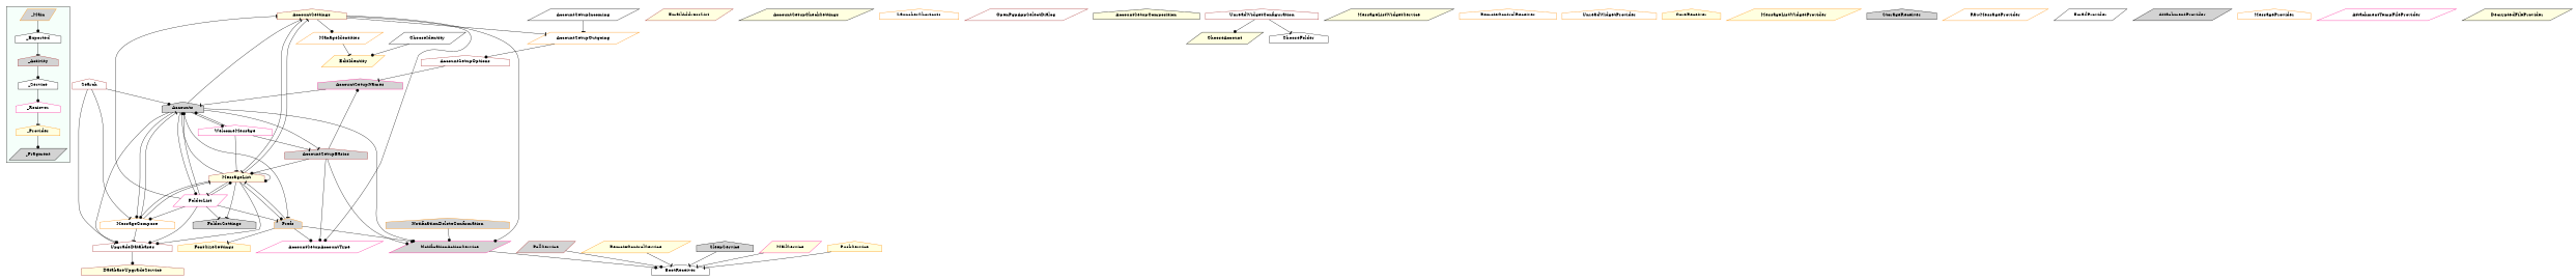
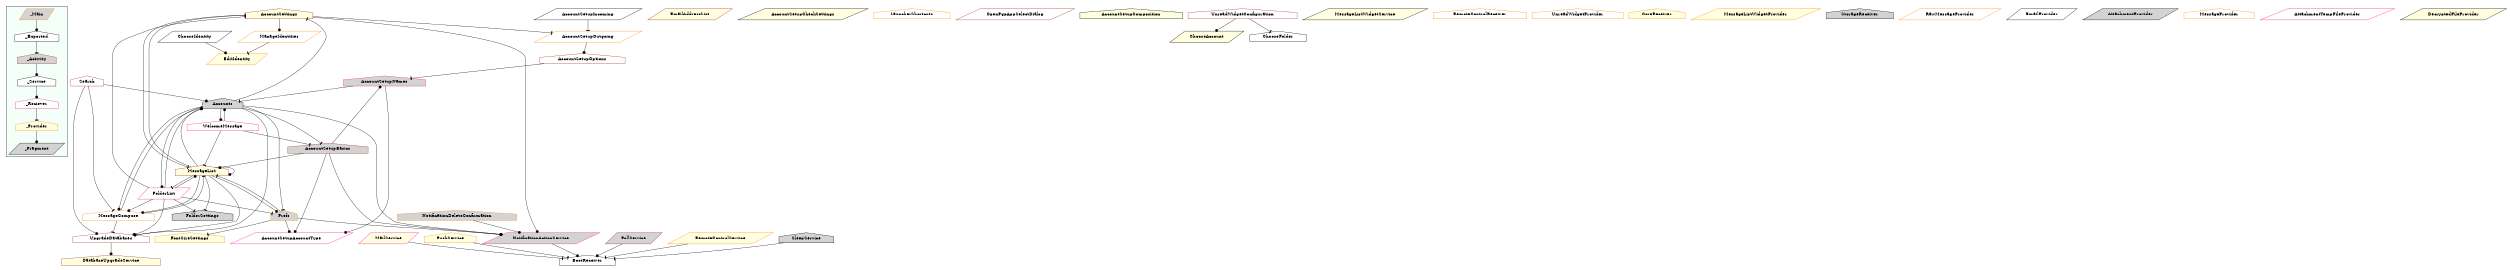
  digraph {
    node [color=black fillcolor=white shape=house style=filled]
    edge [arrowhead=dot]
    _Activity [color=brown fillcolor=lightgrey]
    _Service
    _Reciever [color=deeppink]
    _Provider [color=darkorange fillcolor=lightyellow]
    _Fragment [fillcolor=lightgrey shape=parallelogram]
    _Main [color=darkorange fillcolor=lightgrey shape=parallelogram]
    _Exported
    ChooseIdentity [shape=parallelogram]
    EditIdentity [color=darkorange fillcolor=lightyellow shape=parallelogram]
    EmailAddressList [color=brown fillcolor=lightyellow shape=parallelogram]
    AccountSetupIncoming [shape=parallelogram]
    AccountSetupOutgoing [color=darkorange shape=parallelogram]
    AccountSetupOptions [color=brown]
    MessageList [color=brown fillcolor=lightyellow]
    AccountSettings [color=brown fillcolor=lightyellow]
    FolderSettings [fillcolor=lightgrey]
    MessageCompose [color=darkorange]
    Accounts [fillcolor=lightgrey]
    FolderList [color=deeppink shape=parallelogram]
    Prefs [color=darkorange fillcolor=lightgrey]
    UpgradeDatabases [color=brown]
    AccountSetupAccountType [color=deeppink shape=parallelogram]
    ManageIdentities [color=darkorange shape=parallelogram]
    NotificationActionService [color=deeppink fillcolor=lightgrey shape=parallelogram]
    WelcomeMessage [color=deeppink]
    AccountSetupBasics [color=brown fillcolor=lightgrey]
    FontSizeSettings [color=darkorange fillcolor=lightyellow]
    DatabaseUpgradeService [color=brown fillcolor=lightyellow]
    BootReceiver
    AccountSetupCheckSettings [fillcolor=lightyellow shape=parallelogram]
    LauncherShortcuts [color=darkorange]
    AccountSetupNames [color=deeppink fillcolor=lightgrey]
    OpenPgpAppSelectDialog [color=brown shape=parallelogram]
    AccountSetupComposition [fillcolor=lightyellow]
    ChooseAccount [fillcolor=lightyellow shape=parallelogram]
    NotificationDeleteConfirmation [color=darkorange fillcolor=lightgrey]
    Search [color=brown]
    UnreadWidgetConfiguration [color=brown]
    ChooseFolder
    PollService [color=brown fillcolor=lightgrey shape=parallelogram]
    RemoteControlService [color=darkorange fillcolor=lightyellow shape=parallelogram]
    SleepService [fillcolor=lightgrey]
    MessageListWidgetService [fillcolor=lightyellow shape=parallelogram]
    MailService [color=deeppink fillcolor=lightyellow shape=parallelogram]
    PushService [color=darkorange fillcolor=lightyellow]
    RemoteControlReceiver [color=darkorange]
    UnreadWidgetProvider [color=darkorange]
    CoreReceiver [color=darkorange fillcolor=lightyellow]
    MessageListWidgetProvider [color=darkorange fillcolor=lightyellow shape=parallelogram]
    StorageReceiver [fillcolor=lightgrey]
    RawMessageProvider [color=darkorange shape=parallelogram]
    EmailProvider [shape=parallelogram]
    AttachmentProvider [fillcolor=lightgrey shape=parallelogram]
    MessageProvider [color=darkorange]
    AttachmentTempFileProvider [color=deeppink shape=parallelogram]
    DecryptedFileProvider [fillcolor=lightyellow shape=parallelogram]
    subgraph cluster_1 {
      bgcolor=mintcream
      _Activity
      _Service
      _Reciever
      _Provider
      _Fragment
      _Main
      _Exported
    }
    _Activity -> _Service
    _Service -> _Reciever
    _Reciever -> _Provider [arrowhead=tee]
    _Provider -> _Fragment
    _Main -> _Exported
    _Exported -> _Activity [arrowhead=tee]
    ChooseIdentity -> EditIdentity
    AccountSetupIncoming -> AccountSetupOutgoing [arrowhead=tee]
    AccountSetupOutgoing -> AccountSetupOptions
    AccountSetupOptions -> AccountSetupNames [arrowhead=tee]
    MessageList -> MessageList
    MessageList -> AccountSettings [arrowhead=tee]
    MessageList -> FolderSettings [arrowhead=tee]
    MessageList -> MessageCompose
    MessageList -> Accounts
    MessageList -> FolderList [arrowhead=tee]
    MessageList -> Prefs
    MessageList -> UpgradeDatabases
    AccountSettings -> AccountSetupOutgoing [arrowhead=tee]
    AccountSettings -> MessageList [arrowhead=tee]
-   AccountSettings -> AccountSetupAccountType
+   AccountSetupNames -> AccountSetupAccountType
    AccountSettings -> ManageIdentities
    AccountSettings -> NotificationActionService
    MessageCompose -> MessageList [arrowhead=tee]
    MessageCompose -> Accounts [arrowhead=tee]
    MessageCompose -> UpgradeDatabases [arrowhead=tee]
    Accounts -> AccountSettings [arrowhead=tee]
    Accounts -> MessageCompose
    Accounts -> FolderList
    Accounts -> Prefs [arrowhead=tee]
    Accounts -> UpgradeDatabases [arrowhead=tee]
    Accounts -> NotificationActionService
    Accounts -> WelcomeMessage
    Accounts -> AccountSetupBasics [arrowhead=tee]
    FolderList -> MessageList
    FolderList -> AccountSettings [arrowhead=tee]
    FolderList -> FolderSettings [arrowhead=tee]
    FolderList -> MessageCompose
    FolderList -> Accounts
    FolderList -> Prefs [arrowhead=tee]
    FolderList -> UpgradeDatabases
    Prefs -> MessageList [arrowhead=tee]
    Prefs -> AccountSetupAccountType
    Prefs -> NotificationActionService
    Prefs -> FontSizeSettings [arrowhead=tee]
    UpgradeDatabases -> DatabaseUpgradeService
    ManageIdentities -> EditIdentity [arrowhead=tee]
    NotificationActionService -> BootReceiver
    WelcomeMessage -> MessageList [arrowhead=tee]
    WelcomeMessage -> Accounts
    WelcomeMessage -> AccountSetupBasics [arrowhead=tee]
    AccountSetupBasics -> MessageList
    AccountSetupBasics -> AccountSetupAccountType
    AccountSetupBasics -> NotificationActionService
    AccountSetupBasics -> AccountSetupNames
    AccountSetupNames -> Accounts [arrowhead=tee]
    NotificationDeleteConfirmation -> NotificationActionService
    Search -> MessageCompose [arrowhead=tee]
    Search -> Accounts
    Search -> UpgradeDatabases
    UnreadWidgetConfiguration -> ChooseAccount
    UnreadWidgetConfiguration -> ChooseFolder [arrowhead=tee]
    PollService -> BootReceiver
    RemoteControlService -> BootReceiver [arrowhead=tee]
    SleepService -> BootReceiver [arrowhead=tee]
    MailService -> BootReceiver [arrowhead=tee]
    PushService -> BootReceiver [arrowhead=tee]
  }
